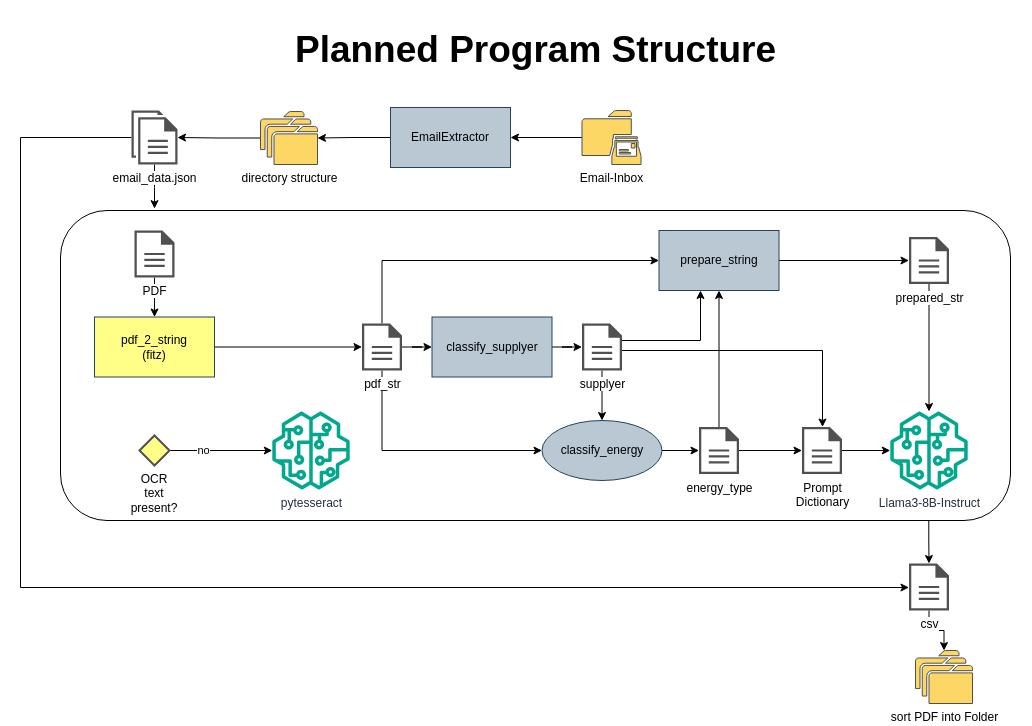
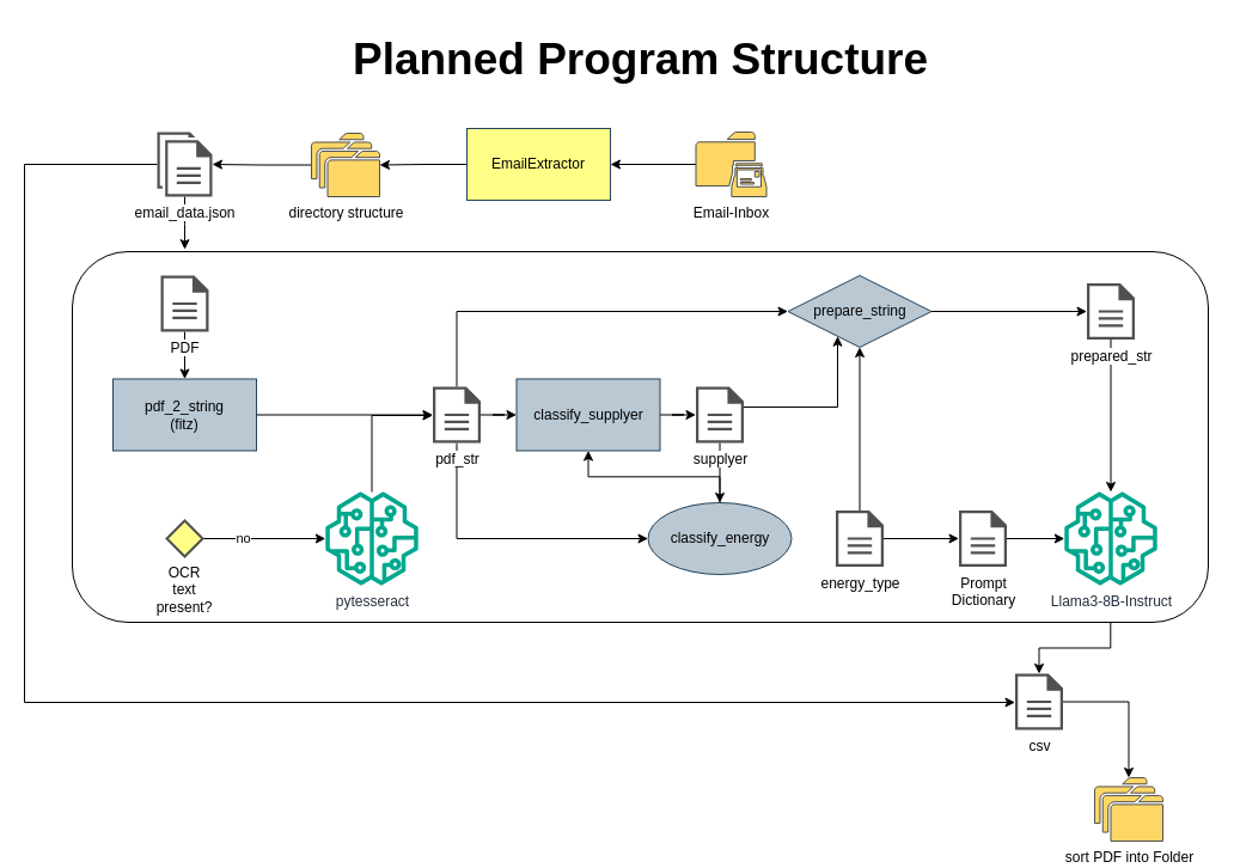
  <mxCell id="0" />
  <mxCell id="1" parent="0" />
  <mxCell id="2" value="" style="edgeStyle=orthogonalEdgeStyle;rounded=0;orthogonalLoop=1;jettySize=auto;html=1;exitX=0.914;exitY=1;exitDx=0;exitDy=0;exitPerimeter=0;" edge="1" parent="1" source="3" target="18"><mxGeometry relative="1" as="geometry" /></mxCell>
  <mxCell id="3" value="" style="rounded=1;whiteSpace=wrap;html=1;fillColor=none;points=[[0,0,0,0,0],[0,0.25,0,0,0],[0,0.5,0,0,0],[0,0.75,0,0,0],[0,1,0,0,0],[0.25,0,0,0,0],[0.25,1,0,0,0],[0.5,0,0,0,0],[0.5,1,0,0,0],[0.75,0,0,0,0],[0.75,1,0,0,0],[1,0,0,0,0],[1,0.25,0,0,0],[1,0.5,0,0,0],[1,0.75,0,0,0],[1,1,0,0,0]];" vertex="1" parent="1"><mxGeometry x="60" y="210" width="950" height="310" as="geometry" /></mxCell>
  <mxCell id="4" value="" style="edgeStyle=orthogonalEdgeStyle;rounded=0;orthogonalLoop=1;jettySize=auto;html=1;" edge="1" parent="1" source="16" target="6"><mxGeometry relative="1" as="geometry"><mxPoint x="271.5" y="330" as="sourcePoint" /></mxGeometry></mxCell>
  <mxCell id="5" value="" style="edgeStyle=orthogonalEdgeStyle;rounded=0;orthogonalLoop=1;jettySize=auto;html=1;" edge="1" parent="1" source="6" target="22"><mxGeometry relative="1" as="geometry" /></mxCell>
- <mxCell id="6" value="&lt;div&gt;pdf_2_string&lt;br&gt;&lt;/div&gt;&lt;div&gt;(fitz)&lt;br&gt;&lt;/div&gt;" style="rounded=0;whiteSpace=wrap;html=1;fillColor=#ffff88;strokeColor=#23445d;" vertex="1" parent="1"><mxGeometry x="94" y="316.5" width="120" height="60" as="geometry" /></mxCell>
+ <mxCell id="6" value="&lt;div&gt;pdf_2_string&lt;br&gt;&lt;/div&gt;&lt;div&gt;(fitz)&lt;br&gt;&lt;/div&gt;" style="rounded=0;whiteSpace=wrap;html=1;fillColor=#bac8d3;strokeColor=#23445d;" vertex="1" parent="1"><mxGeometry x="94" y="316.5" width="120" height="60" as="geometry" /></mxCell>
  <mxCell id="7" value="" style="edgeStyle=orthogonalEdgeStyle;rounded=0;orthogonalLoop=1;jettySize=auto;html=1;" edge="1" parent="1" source="8" target="25"><mxGeometry relative="1" as="geometry" /></mxCell>
  <mxCell id="8" value="&lt;div&gt;classify_supplyer&lt;/div&gt;" style="rounded=0;whiteSpace=wrap;html=1;fillColor=#bac8d3;strokeColor=#23445d;" vertex="1" parent="1"><mxGeometry x="431.5" y="316.5" width="120" height="60" as="geometry" /></mxCell>
- <mxCell id="9" value="" style="edgeStyle=orthogonalEdgeStyle;rounded=0;orthogonalLoop=1;jettySize=auto;html=1;" edge="1" parent="1" source="10" target="29"><mxGeometry relative="1" as="geometry" /></mxCell>
+ <mxCell id="9" value="" style="edgeStyle=orthogonalEdgeStyle;rounded=0;orthogonalLoop=1;jettySize=auto;html=1;" edge="1" parent="1" source="10" target="8"><mxGeometry relative="1" as="geometry" /></mxCell>
  <mxCell id="10" value="classify_energy" style="ellipse;whiteSpace=wrap;html=1;fillColor=#bac8d3;strokeColor=#23445d;" vertex="1" parent="1"><mxGeometry x="541.5" y="420" width="120" height="60" as="geometry" /></mxCell>
  <mxCell id="11" value="" style="edgeStyle=orthogonalEdgeStyle;rounded=0;orthogonalLoop=1;jettySize=auto;html=1;" edge="1" parent="1" source="12" target="36"><mxGeometry relative="1" as="geometry" /></mxCell>
- <mxCell id="12" value="EmailExtractor" style="rounded=0;whiteSpace=wrap;html=1;fillColor=#bac8d3;strokeColor=#23445d;" vertex="1" parent="1"><mxGeometry x="390" y="107" width="120" height="60" as="geometry" /></mxCell>
+ <mxCell id="12" value="EmailExtractor" style="rounded=0;whiteSpace=wrap;html=1;fillColor=#ffff88;strokeColor=#23445d;" vertex="1" parent="1"><mxGeometry x="390" y="107" width="120" height="60" as="geometry" /></mxCell>
  <mxCell id="13" value="" style="edgeStyle=orthogonalEdgeStyle;rounded=0;orthogonalLoop=1;jettySize=auto;html=1;" edge="1" parent="1" source="23" target="38"><mxGeometry relative="1" as="geometry" /></mxCell>
  <mxCell id="14" value="" style="edgeStyle=orthogonalEdgeStyle;rounded=0;orthogonalLoop=1;jettySize=auto;html=1;" edge="1" parent="1" source="15" target="23"><mxGeometry relative="1" as="geometry" /></mxCell>
- <mxCell id="15" value="prepare_string" style="rounded=0;whiteSpace=wrap;html=1;fillColor=#bac8d3;strokeColor=#23445d;" vertex="1" parent="1"><mxGeometry x="658.5" y="230" width="120" height="60" as="geometry" /></mxCell>
+ <mxCell id="15" value="prepare_string" style="rhombus;whiteSpace=wrap;html=1;fillColor=#bac8d3;strokeColor=#23445d;" vertex="1" parent="1"><mxGeometry x="658.5" y="230" width="120" height="60" as="geometry" /></mxCell>
  <mxCell id="16" value="PDF" style="sketch=0;pointerEvents=1;shadow=0;dashed=0;html=1;strokeColor=none;fillColor=#505050;labelPosition=center;verticalLabelPosition=bottom;verticalAlign=top;outlineConnect=0;align=center;shape=mxgraph.office.concepts.document;labelBackgroundColor=default;" vertex="1" parent="1"><mxGeometry x="134" y="230" width="40" height="47" as="geometry" /></mxCell>
  <mxCell id="17" value="" style="edgeStyle=orthogonalEdgeStyle;rounded=0;orthogonalLoop=1;jettySize=auto;html=1;" edge="1" parent="1" source="18" target="37"><mxGeometry relative="1" as="geometry" /></mxCell>
- <mxCell id="18" value="csv" style="sketch=0;pointerEvents=1;shadow=0;dashed=0;html=1;strokeColor=none;fillColor=#505050;labelPosition=center;verticalLabelPosition=bottom;verticalAlign=top;outlineConnect=0;align=center;shape=mxgraph.office.concepts.document;labelBackgroundColor=default;" vertex="1" parent="1"><mxGeometry x="908.5" y="563" width="40" height="47" as="geometry" /></mxCell>
+ <mxCell id="18" value="csv" style="sketch=0;pointerEvents=1;shadow=0;dashed=0;html=1;strokeColor=none;fillColor=#505050;labelPosition=center;verticalLabelPosition=bottom;verticalAlign=top;outlineConnect=0;align=center;shape=mxgraph.office.concepts.document;labelBackgroundColor=default;" vertex="1" parent="1"><mxGeometry x="848.5" y="563" width="40" height="47" as="geometry" /></mxCell>
  <mxCell id="19" value="" style="edgeStyle=orthogonalEdgeStyle;rounded=0;orthogonalLoop=1;jettySize=auto;html=1;" edge="1" parent="1" source="22" target="8"><mxGeometry relative="1" as="geometry" /></mxCell>
  <mxCell id="20" value="" style="edgeStyle=orthogonalEdgeStyle;rounded=0;orthogonalLoop=1;jettySize=auto;html=1;entryX=0;entryY=0.5;entryDx=0;entryDy=0;" edge="1" parent="1" source="22" target="10"><mxGeometry relative="1" as="geometry"><Array as="points"><mxPoint x="381.5" y="450" /></Array></mxGeometry></mxCell>
  <mxCell id="21" value="" style="edgeStyle=orthogonalEdgeStyle;rounded=0;orthogonalLoop=1;jettySize=auto;html=1;entryX=0;entryY=0.5;entryDx=0;entryDy=0;" edge="1" parent="1" source="22" target="15"><mxGeometry relative="1" as="geometry"><Array as="points"><mxPoint x="382" y="260" /></Array></mxGeometry></mxCell>
  <mxCell id="22" value="pdf_str" style="sketch=0;pointerEvents=1;shadow=0;dashed=0;html=1;strokeColor=none;fillColor=#505050;labelPosition=center;verticalLabelPosition=bottom;verticalAlign=top;outlineConnect=0;align=center;shape=mxgraph.office.concepts.document;labelBackgroundColor=default;" vertex="1" parent="1"><mxGeometry x="361.5" y="323" width="40" height="47" as="geometry" /></mxCell>
  <mxCell id="23" value="prepared_str" style="sketch=0;pointerEvents=1;shadow=0;dashed=0;html=1;strokeColor=none;fillColor=#505050;labelPosition=center;verticalLabelPosition=bottom;verticalAlign=top;outlineConnect=0;align=center;shape=mxgraph.office.concepts.document;labelBackgroundColor=default;" vertex="1" parent="1"><mxGeometry x="908.5" y="236.5" width="40" height="47" as="geometry" /></mxCell>
  <mxCell id="24" value="" style="edgeStyle=orthogonalEdgeStyle;rounded=0;orthogonalLoop=1;jettySize=auto;html=1;" edge="1" parent="1" source="25" target="10"><mxGeometry relative="1" as="geometry" /></mxCell>
  <mxCell id="25" value="supplyer" style="sketch=0;pointerEvents=1;shadow=0;dashed=0;html=1;strokeColor=none;fillColor=#505050;labelPosition=center;verticalLabelPosition=bottom;verticalAlign=top;outlineConnect=0;align=center;shape=mxgraph.office.concepts.document;labelBackgroundColor=default;" vertex="1" parent="1"><mxGeometry x="581.5" y="323" width="40" height="47" as="geometry" /></mxCell>
  <mxCell id="26" value="" style="edgeStyle=orthogonalEdgeStyle;rounded=0;orthogonalLoop=1;jettySize=auto;html=1;" edge="1" parent="1" source="29" target="15"><mxGeometry relative="1" as="geometry" /></mxCell>
- <mxCell id="27" value="" style="edgeStyle=orthogonalEdgeStyle;rounded=0;orthogonalLoop=1;jettySize=auto;html=1;" edge="1" parent="1" source="25" target="31"><mxGeometry relative="1" as="geometry"><Array as="points"><mxPoint x="822" y="350" /></Array></mxGeometry></mxCell>
  <mxCell id="28" value="" style="edgeStyle=orthogonalEdgeStyle;rounded=0;orthogonalLoop=1;jettySize=auto;html=1;" edge="1" parent="1" source="29" target="31"><mxGeometry relative="1" as="geometry" /></mxCell>
  <mxCell id="29" value="energy_type" style="sketch=0;pointerEvents=1;shadow=0;dashed=0;html=1;strokeColor=none;fillColor=#505050;labelPosition=center;verticalLabelPosition=bottom;verticalAlign=top;outlineConnect=0;align=center;shape=mxgraph.office.concepts.document;labelBackgroundColor=default;" vertex="1" parent="1"><mxGeometry x="698.5" y="426.5" width="40" height="47" as="geometry" /></mxCell>
  <mxCell id="30" value="" style="edgeStyle=orthogonalEdgeStyle;rounded=0;orthogonalLoop=1;jettySize=auto;html=1;" edge="1" parent="1" source="31" target="38"><mxGeometry relative="1" as="geometry" /></mxCell>
  <mxCell id="31" value="&lt;div&gt;Prompt&lt;/div&gt;&lt;div&gt;Dictionary&lt;br&gt;&lt;/div&gt;" style="sketch=0;pointerEvents=1;shadow=0;dashed=0;html=1;strokeColor=none;fillColor=#505050;labelPosition=center;verticalLabelPosition=bottom;verticalAlign=top;outlineConnect=0;align=center;shape=mxgraph.office.concepts.document;labelBackgroundColor=default;" vertex="1" parent="1"><mxGeometry x="801.5" y="426.5" width="40" height="47" as="geometry" /></mxCell>
  <mxCell id="32" value="" style="edgeStyle=orthogonalEdgeStyle;rounded=0;orthogonalLoop=1;jettySize=auto;html=1;entryX=0.099;entryY=-0.006;entryDx=0;entryDy=0;entryPerimeter=0;" edge="1" parent="1" source="34" target="3"><mxGeometry relative="1" as="geometry" /></mxCell>
  <mxCell id="33" value="" style="edgeStyle=orthogonalEdgeStyle;rounded=0;orthogonalLoop=1;jettySize=auto;html=1;" edge="1" parent="1" source="34" target="18"><mxGeometry relative="1" as="geometry"><Array as="points"><mxPoint x="20" y="137" /><mxPoint x="20" y="587" /></Array></mxGeometry></mxCell>
  <mxCell id="34" value="email_data.json" style="sketch=0;pointerEvents=1;shadow=0;dashed=0;html=1;strokeColor=none;fillColor=#505050;labelPosition=center;verticalLabelPosition=bottom;verticalAlign=top;outlineConnect=0;align=center;shape=mxgraph.office.concepts.documents;labelBackgroundColor=default;" vertex="1" parent="1"><mxGeometry x="131" y="110" width="46" height="54" as="geometry" /></mxCell>
  <mxCell id="35" value="" style="edgeStyle=orthogonalEdgeStyle;rounded=0;orthogonalLoop=1;jettySize=auto;html=1;" edge="1" parent="1" source="36" target="34"><mxGeometry relative="1" as="geometry" /></mxCell>
  <mxCell id="36" value="directory structure" style="sketch=0;pointerEvents=1;shadow=0;dashed=0;html=1;strokeColor=#505050;fillColor=#FCD765;labelPosition=center;verticalLabelPosition=bottom;verticalAlign=top;outlineConnect=0;align=center;shape=mxgraph.office.concepts.folders;labelBackgroundColor=default;" vertex="1" parent="1"><mxGeometry x="260" y="111" width="57" height="53" as="geometry" /></mxCell>
  <mxCell id="37" value="sort PDF into Folder" style="sketch=0;pointerEvents=1;shadow=0;dashed=0;html=1;strokeColor=#505050;fillColor=#FCD765;labelPosition=center;verticalLabelPosition=bottom;verticalAlign=top;outlineConnect=0;align=center;shape=mxgraph.office.concepts.folders;strokeWidth=1;" vertex="1" parent="1"><mxGeometry x="915" y="650" width="57" height="53" as="geometry" /></mxCell>
  <mxCell id="38" value="Llama3-8B-Instruct" style="sketch=0;outlineConnect=0;fontColor=#232F3E;gradientColor=none;fillColor=#01A88D;strokeColor=none;dashed=0;verticalLabelPosition=bottom;verticalAlign=top;align=center;html=1;fontSize=12;fontStyle=0;aspect=fixed;pointerEvents=1;shape=mxgraph.aws4.sagemaker_model;" vertex="1" parent="1"><mxGeometry x="889.5" y="411" width="78" height="78" as="geometry" /></mxCell>
+ <mxCell id="39" value="" style="edgeStyle=orthogonalEdgeStyle;rounded=0;orthogonalLoop=1;jettySize=auto;html=1;" edge="1" parent="1" source="40" target="22"><mxGeometry relative="1" as="geometry"><mxPoint x="298" y="429" as="targetPoint" /><Array as="points"><mxPoint x="310" y="429" /><mxPoint x="310" y="347" /></Array></mxGeometry></mxCell>
  <mxCell id="40" value="pytesseract" style="sketch=0;outlineConnect=0;fontColor=#232F3E;gradientColor=none;fillColor=#01A88D;strokeColor=none;dashed=0;verticalLabelPosition=bottom;verticalAlign=top;align=center;html=1;fontSize=12;fontStyle=0;aspect=fixed;pointerEvents=1;shape=mxgraph.aws4.sagemaker_model;" vertex="1" parent="1"><mxGeometry x="271.5" y="411" width="78" height="78" as="geometry" /></mxCell>
  <mxCell id="41" value="" style="edgeStyle=orthogonalEdgeStyle;rounded=0;orthogonalLoop=1;jettySize=auto;html=1;" edge="1" parent="1" source="43" target="40"><mxGeometry relative="1" as="geometry" /></mxCell>
  <mxCell id="42" value="no" style="edgeLabel;html=1;align=center;verticalAlign=middle;resizable=0;points=[];" vertex="1" connectable="0" parent="41"><mxGeometry x="-0.378" y="-1" relative="1" as="geometry"><mxPoint x="1" y="-2" as="offset" /></mxGeometry></mxCell>
  <mxCell id="43" value="OCR text present?" style="rhombus;whiteSpace=wrap;html=1;labelPosition=center;verticalLabelPosition=bottom;align=center;verticalAlign=top;fillColor=#ffff88;strokeColor=#505050;strokeWidth=2;" vertex="1" parent="1"><mxGeometry x="139" y="435" width="30" height="30" as="geometry" /></mxCell>
  <mxCell id="44" value="" style="edgeStyle=orthogonalEdgeStyle;rounded=0;orthogonalLoop=1;jettySize=auto;html=1;" edge="1" parent="1" source="25" target="15"><mxGeometry relative="1" as="geometry"><mxPoint x="632" y="357" as="sourcePoint" /><mxPoint x="832" y="437" as="targetPoint" /><Array as="points"><mxPoint x="700" y="340" /></Array></mxGeometry></mxCell>
  <mxCell id="45" value="Planned Program Structure" style="text;html=1;align=center;verticalAlign=middle;resizable=0;points=[];autosize=1;strokeColor=none;fillColor=none;fontStyle=1;fontSize=37;" vertex="1" parent="1"><mxGeometry x="300" y="20" width="470" height="60" as="geometry" /></mxCell>
  <mxCell id="46" value="" style="edgeStyle=orthogonalEdgeStyle;rounded=0;orthogonalLoop=1;jettySize=auto;html=1;entryX=1;entryY=0.5;entryDx=0;entryDy=0;" edge="1" parent="1" source="47" target="12"><mxGeometry relative="1" as="geometry"><mxPoint x="6" y="-12" as="targetPoint" /></mxGeometry></mxCell>
  <mxCell id="47" value="Email-Inbox" style="sketch=0;pointerEvents=1;shadow=0;dashed=0;html=1;strokeColor=#505050;fillColor=#FCD765;labelPosition=center;verticalLabelPosition=bottom;verticalAlign=top;outlineConnect=0;align=center;shape=mxgraph.office.communications.site_mailbox;" vertex="1" parent="1"><mxGeometry x="581.5" y="110" width="59" height="54" as="geometry" /></mxCell>
